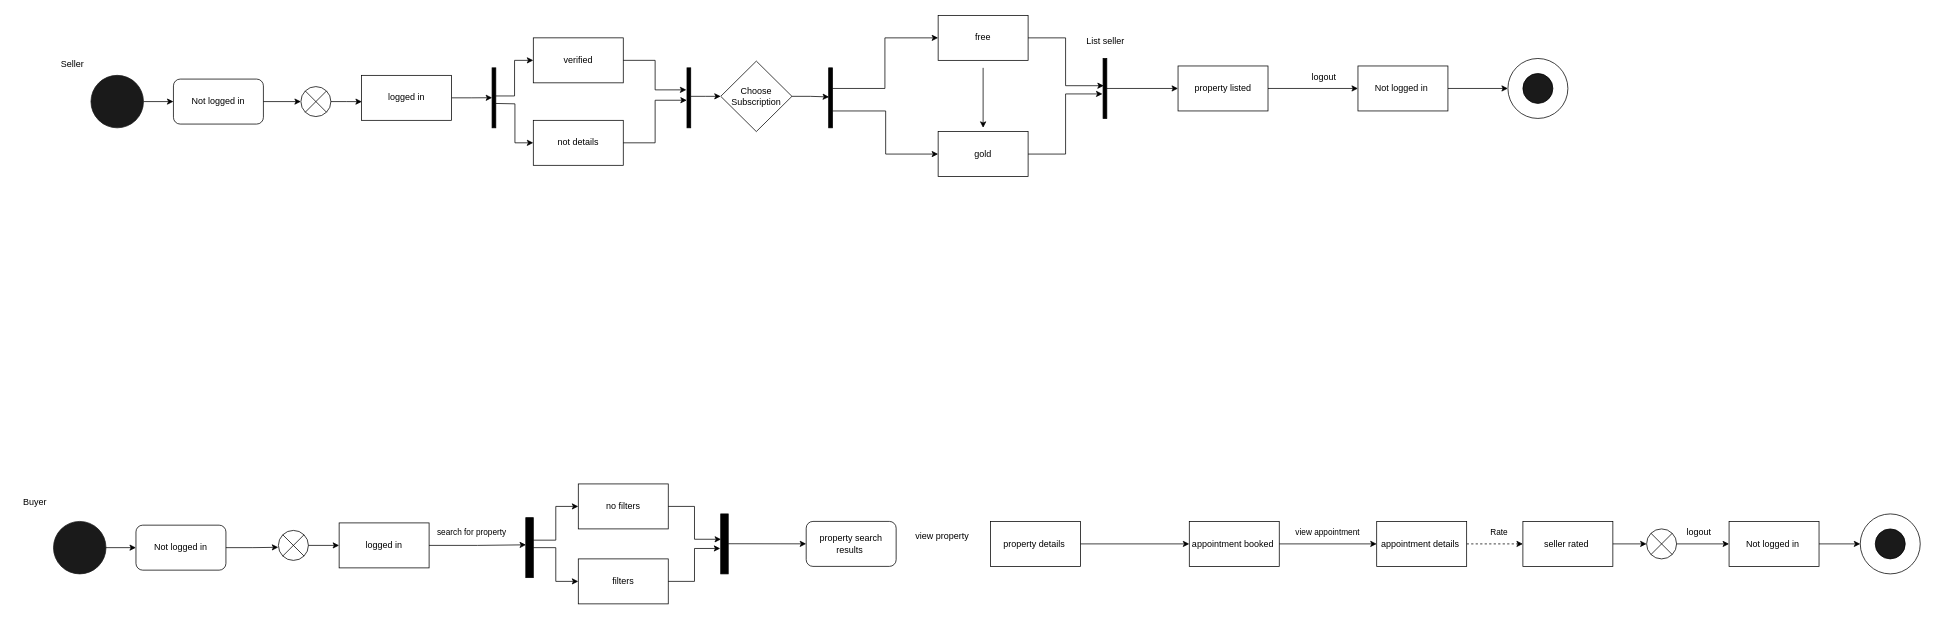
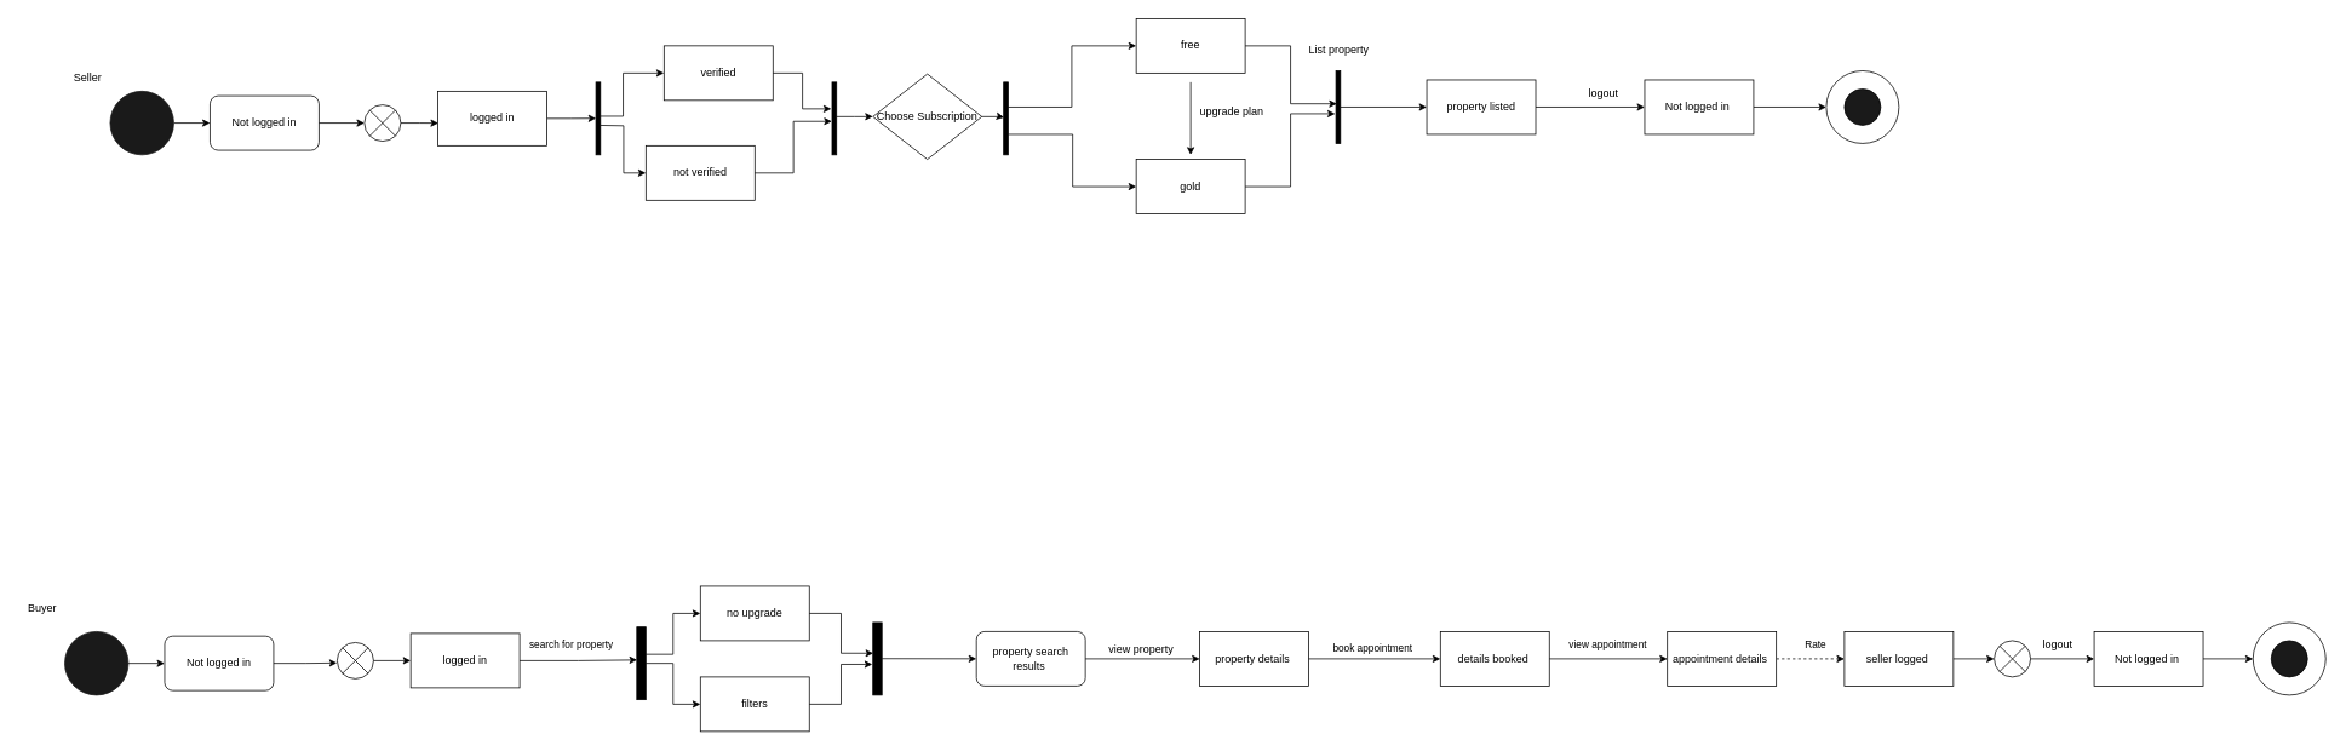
  <mxCell id="0" />
  <mxCell id="1" parent="0" />
  <mxCell id="2" value="free" style="rounded=0;whiteSpace=wrap;html=1;" parent="1" vertex="1"><mxGeometry x="1250" y="20" width="120" height="60" as="geometry" /></mxCell>
  <mxCell id="3" value="gold" style="rounded=0;whiteSpace=wrap;html=1;" parent="1" vertex="1"><mxGeometry x="1250" y="175" width="120" height="60" as="geometry" /></mxCell>
  <mxCell id="4" value="" style="endArrow=classic;html=1;rounded=0;" parent="1" edge="1"><mxGeometry width="50" height="50" relative="1" as="geometry"><mxPoint x="1310" y="90" as="sourcePoint" /><mxPoint x="1310" y="170" as="targetPoint" /></mxGeometry></mxCell>
  <mxCell id="5" value="logout" style="text;html=1;align=center;verticalAlign=middle;whiteSpace=wrap;rounded=0;" parent="1" vertex="1"><mxGeometry x="1735" y="87.5" width="60" height="30" as="geometry" /></mxCell>
  <mxCell id="6" style="edgeStyle=orthogonalEdgeStyle;rounded=0;orthogonalLoop=1;jettySize=auto;html=1;entryX=0;entryY=0.5;entryDx=0;entryDy=0;" parent="1" source="7" target="78" edge="1"><mxGeometry relative="1" as="geometry" /></mxCell>
  <mxCell id="7" value="Not logged in&amp;nbsp;" style="rounded=0;whiteSpace=wrap;html=1;" parent="1" vertex="1"><mxGeometry x="1810" y="87.5" width="120" height="60" as="geometry" /></mxCell>
  <mxCell id="8" style="edgeStyle=orthogonalEdgeStyle;rounded=0;orthogonalLoop=1;jettySize=auto;html=1;entryX=0;entryY=0.5;entryDx=0;entryDy=0;" parent="1" source="9" target="10" edge="1"><mxGeometry relative="1" as="geometry"><mxPoint x="180" y="155" as="targetPoint" /><Array as="points"><mxPoint x="180" y="100" /><mxPoint x="180" y="135" /></Array></mxGeometry></mxCell>
  <mxCell id="9" value="" style="ellipse;whiteSpace=wrap;html=1;aspect=fixed;strokeColor=#1A1A1A;fillColor=#1A1A1A;" parent="1" vertex="1"><mxGeometry x="120" y="100" width="70" height="70" as="geometry" /></mxCell>
  <mxCell id="10" value="Not logged in" style="rounded=1;whiteSpace=wrap;html=1;" parent="1" vertex="1"><mxGeometry x="230" y="105" width="120" height="60" as="geometry" /></mxCell>
  <mxCell id="11" style="edgeStyle=orthogonalEdgeStyle;rounded=0;orthogonalLoop=1;jettySize=auto;html=1;exitX=1;exitY=0.5;exitDx=0;exitDy=0;entryX=0.025;entryY=0.498;entryDx=0;entryDy=0;entryPerimeter=0;" parent="1" source="12" target="80" edge="1"><mxGeometry relative="1" as="geometry"><mxPoint x="650" y="137.283" as="targetPoint" /></mxGeometry></mxCell>
  <mxCell id="12" value="logged in" style="rounded=0;whiteSpace=wrap;html=1;" parent="1" vertex="1"><mxGeometry x="481" y="100" width="120" height="60" as="geometry" /></mxCell>
- <mxCell id="13" value="Choose Subscription" style="rhombus;whiteSpace=wrap;html=1;" parent="1" vertex="1"><mxGeometry x="960" y="81" width="95" height="94" as="geometry" /></mxCell>
- <mxCell id="15" value="List seller" style="text;html=1;align=center;verticalAlign=middle;resizable=0;points=[];autosize=1;strokeColor=none;fillColor=none;" parent="1" vertex="1"><mxGeometry x="1427.5" y="40" width="90" height="30" as="geometry" /></mxCell>
+ <mxCell id="13" value="Choose Subscription" style="rhombus;whiteSpace=wrap;html=1;" parent="1" vertex="1"><mxGeometry x="960" y="81" width="120" height="94" as="geometry" /></mxCell>
+ <mxCell id="14" value="upgrade plan&lt;div&gt;&lt;br&gt;&lt;/div&gt;" style="text;html=1;align=center;verticalAlign=middle;resizable=0;points=[];autosize=1;strokeColor=none;fillColor=none;" parent="1" vertex="1"><mxGeometry x="1310" y="110" width="90" height="40" as="geometry" /></mxCell>
+ <mxCell id="15" value="List property" style="text;html=1;align=center;verticalAlign=middle;resizable=0;points=[];autosize=1;strokeColor=none;fillColor=none;" parent="1" vertex="1"><mxGeometry x="1427.5" y="40" width="90" height="30" as="geometry" /></mxCell>
  <mxCell id="16" style="edgeStyle=orthogonalEdgeStyle;rounded=0;orthogonalLoop=1;jettySize=auto;html=1;entryX=0;entryY=0.5;entryDx=0;entryDy=0;" parent="1" source="17" target="7" edge="1"><mxGeometry relative="1" as="geometry" /></mxCell>
  <mxCell id="17" value="property listed" style="whiteSpace=wrap;html=1;" parent="1" vertex="1"><mxGeometry x="1570" y="87.5" width="120" height="60" as="geometry" /></mxCell>
  <mxCell id="18" style="edgeStyle=orthogonalEdgeStyle;rounded=0;orthogonalLoop=1;jettySize=auto;html=1;entryX=0;entryY=0.5;entryDx=0;entryDy=0;" parent="1" source="19" target="17" edge="1"><mxGeometry relative="1" as="geometry" /></mxCell>
  <mxCell id="19" value="" style="html=1;points=[];perimeter=orthogonalPerimeter;fillColor=strokeColor;" parent="1" vertex="1"><mxGeometry x="1470" y="77.5" width="5" height="80" as="geometry" /></mxCell>
  <mxCell id="20" style="edgeStyle=orthogonalEdgeStyle;rounded=0;orthogonalLoop=1;jettySize=auto;html=1;entryX=0.2;entryY=0.454;entryDx=0;entryDy=0;entryPerimeter=0;" parent="1" source="2" target="19" edge="1"><mxGeometry relative="1" as="geometry" /></mxCell>
  <mxCell id="21" style="edgeStyle=orthogonalEdgeStyle;rounded=0;orthogonalLoop=1;jettySize=auto;html=1;entryX=0;entryY=0.5;entryDx=0;entryDy=0;" parent="1" source="23" target="2" edge="1"><mxGeometry relative="1" as="geometry"><Array as="points"><mxPoint x="1179" y="117.5" /><mxPoint x="1179" y="50.5" /></Array></mxGeometry></mxCell>
  <mxCell id="22" style="edgeStyle=orthogonalEdgeStyle;rounded=0;orthogonalLoop=1;jettySize=auto;html=1;entryX=0;entryY=0.5;entryDx=0;entryDy=0;" parent="1" source="23" target="3" edge="1"><mxGeometry relative="1" as="geometry"><Array as="points"><mxPoint x="1180" y="147.5" /><mxPoint x="1180" y="205.5" /></Array></mxGeometry></mxCell>
  <mxCell id="23" value="" style="html=1;points=[];perimeter=orthogonalPerimeter;fillColor=strokeColor;" parent="1" vertex="1"><mxGeometry x="1104" y="90" width="5" height="80" as="geometry" /></mxCell>
  <mxCell id="24" style="edgeStyle=orthogonalEdgeStyle;rounded=0;orthogonalLoop=1;jettySize=auto;html=1;entryX=0;entryY=0.5;entryDx=0;entryDy=0;" parent="1" target="26" edge="1"><mxGeometry relative="1" as="geometry"><mxPoint x="660" y="127.5" as="sourcePoint" /><Array as="points"><mxPoint x="685" y="127.5" /><mxPoint x="685" y="79.5" /></Array></mxGeometry></mxCell>
  <mxCell id="25" style="edgeStyle=orthogonalEdgeStyle;rounded=0;orthogonalLoop=1;jettySize=auto;html=1;entryX=0;entryY=0.5;entryDx=0;entryDy=0;" parent="1" target="27" edge="1"><mxGeometry relative="1" as="geometry"><mxPoint x="660" y="137.5" as="sourcePoint" /></mxGeometry></mxCell>
- <mxCell id="26" value="verified" style="rounded=0;whiteSpace=wrap;html=1;" parent="1" vertex="1"><mxGeometry x="710" y="50" width="120" height="60" as="geometry" /></mxCell>
- <mxCell id="27" value="not details" style="rounded=0;whiteSpace=wrap;html=1;" parent="1" vertex="1"><mxGeometry x="710" y="160" width="120" height="60" as="geometry" /></mxCell>
+ <mxCell id="26" value="verified" style="rounded=0;whiteSpace=wrap;html=1;" parent="1" vertex="1"><mxGeometry x="730" y="50" width="120" height="60" as="geometry" /></mxCell>
+ <mxCell id="27" value="not verified" style="rounded=0;whiteSpace=wrap;html=1;" parent="1" vertex="1"><mxGeometry x="710" y="160" width="120" height="60" as="geometry" /></mxCell>
  <mxCell id="28" style="edgeStyle=orthogonalEdgeStyle;rounded=0;orthogonalLoop=1;jettySize=auto;html=1;entryX=0;entryY=0.5;entryDx=0;entryDy=0;" parent="1" source="29" target="13" edge="1"><mxGeometry relative="1" as="geometry"><Array as="points"><mxPoint x="940" y="127.5" /></Array></mxGeometry></mxCell>
  <mxCell id="29" value="" style="html=1;points=[];perimeter=orthogonalPerimeter;fillColor=strokeColor;" parent="1" vertex="1"><mxGeometry x="915" y="90" width="5" height="80" as="geometry" /></mxCell>
  <mxCell id="30" value="&lt;span style=&quot;color: rgb(0, 0, 0); font-family: Helvetica; font-size: 11px; font-style: normal; font-variant-ligatures: normal; font-variant-caps: normal; font-weight: 400; letter-spacing: normal; orphans: 2; text-align: center; text-indent: 0px; text-transform: none; widows: 2; word-spacing: 0px; -webkit-text-stroke-width: 0px; white-space: nowrap; background-color: rgb(255, 255, 255); text-decoration-thickness: initial; text-decoration-style: initial; text-decoration-color: initial; float: none; display: inline !important;&quot;&gt;search for property&amp;nbsp;&lt;/span&gt;" style="text;whiteSpace=wrap;html=1;" parent="1" vertex="1"><mxGeometry x="580" y="695" width="70" height="40" as="geometry" /></mxCell>
  <mxCell id="31" value="property details&amp;nbsp;" style="rounded=0;whiteSpace=wrap;html=1;" parent="1" vertex="1"><mxGeometry x="1320" y="695" width="120" height="60" as="geometry" /></mxCell>
  <mxCell id="32" value="" style="endArrow=classic;html=1;rounded=0;exitX=1;exitY=0.5;exitDx=0;exitDy=0;entryX=0;entryY=0.5;entryDx=0;entryDy=0;" parent="1" source="31" target="34" edge="1"><mxGeometry width="50" height="50" relative="1" as="geometry"><mxPoint x="1435" y="720" as="sourcePoint" /><mxPoint x="1585" y="720" as="targetPoint" /></mxGeometry></mxCell>
- <mxCell id="34" value="appointment booked&amp;nbsp;" style="rounded=0;whiteSpace=wrap;html=1;" parent="1" vertex="1"><mxGeometry x="1585" y="695" width="120" height="60" as="geometry" /></mxCell>
+ <mxCell id="33" value="&lt;span style=&quot;color: rgb(0, 0, 0); font-family: Helvetica; font-size: 11px; font-style: normal; font-variant-ligatures: normal; font-variant-caps: normal; font-weight: 400; letter-spacing: normal; orphans: 2; text-align: center; text-indent: 0px; text-transform: none; widows: 2; word-spacing: 0px; -webkit-text-stroke-width: 0px; white-space: nowrap; background-color: rgb(255, 255, 255); text-decoration-thickness: initial; text-decoration-style: initial; text-decoration-color: initial; float: none; display: inline !important;&quot;&gt;book appointment&lt;/span&gt;" style="text;whiteSpace=wrap;html=1;" parent="1" vertex="1"><mxGeometry x="1465" y="700" width="70" height="40" as="geometry" /></mxCell>
+ <mxCell id="34" value="details booked&amp;nbsp;" style="rounded=0;whiteSpace=wrap;html=1;" parent="1" vertex="1"><mxGeometry x="1585" y="695" width="120" height="60" as="geometry" /></mxCell>
  <mxCell id="35" value="" style="endArrow=classic;html=1;rounded=0;exitX=1;exitY=0.5;exitDx=0;exitDy=0;entryX=0;entryY=0.5;entryDx=0;entryDy=0;" parent="1" source="34" target="38" edge="1"><mxGeometry width="50" height="50" relative="1" as="geometry"><mxPoint x="1735" y="740" as="sourcePoint" /><mxPoint x="1835" y="720" as="targetPoint" /></mxGeometry></mxCell>
  <mxCell id="36" value="&lt;span style=&quot;color: rgb(0, 0, 0); font-family: Helvetica; font-size: 11px; font-style: normal; font-variant-ligatures: normal; font-variant-caps: normal; font-weight: 400; letter-spacing: normal; orphans: 2; text-align: center; text-indent: 0px; text-transform: none; widows: 2; word-spacing: 0px; -webkit-text-stroke-width: 0px; white-space: nowrap; background-color: rgb(255, 255, 255); text-decoration-thickness: initial; text-decoration-style: initial; text-decoration-color: initial; float: none; display: inline !important;&quot;&gt;view appointment&lt;/span&gt;" style="text;whiteSpace=wrap;html=1;" parent="1" vertex="1"><mxGeometry x="1725" y="695" width="70" height="40" as="geometry" /></mxCell>
  <mxCell id="37" style="edgeStyle=orthogonalEdgeStyle;rounded=0;orthogonalLoop=1;jettySize=auto;html=1;entryX=0;entryY=0.5;entryDx=0;entryDy=0;dashed=1;" parent="1" source="38" target="40" edge="1"><mxGeometry relative="1" as="geometry" /></mxCell>
  <mxCell id="38" value="appointment details&amp;nbsp;" style="rounded=0;whiteSpace=wrap;html=1;" parent="1" vertex="1"><mxGeometry x="1835" y="695" width="120" height="60" as="geometry" /></mxCell>
  <mxCell id="39" value="&lt;div style=&quot;text-align: center;&quot;&gt;&lt;span style=&quot;font-size: 11px; text-wrap-mode: nowrap; background-color: rgb(255, 255, 255);&quot;&gt;Rate&lt;/span&gt;&lt;/div&gt;" style="text;whiteSpace=wrap;html=1;" parent="1" vertex="1"><mxGeometry x="1985" y="695" width="35" height="40" as="geometry" /></mxCell>
- <mxCell id="40" value="seller rated&amp;nbsp;" style="rounded=0;whiteSpace=wrap;html=1;" parent="1" vertex="1"><mxGeometry x="2030" y="695" width="120" height="60" as="geometry" /></mxCell>
+ <mxCell id="40" value="seller logged&amp;nbsp;" style="rounded=0;whiteSpace=wrap;html=1;" parent="1" vertex="1"><mxGeometry x="2030" y="695" width="120" height="60" as="geometry" /></mxCell>
  <mxCell id="41" style="edgeStyle=orthogonalEdgeStyle;rounded=0;orthogonalLoop=1;jettySize=auto;html=1;entryX=0;entryY=0.5;entryDx=0;entryDy=0;" parent="1" source="42" target="43" edge="1"><mxGeometry relative="1" as="geometry"><mxPoint x="130" y="750" as="targetPoint" /><Array as="points"><mxPoint x="130" y="695" /><mxPoint x="130" y="730" /></Array></mxGeometry></mxCell>
  <mxCell id="42" value="" style="ellipse;whiteSpace=wrap;html=1;aspect=fixed;strokeColor=#1A1A1A;fillColor=#1A1A1A;" parent="1" vertex="1"><mxGeometry x="70" y="695" width="70" height="70" as="geometry" /></mxCell>
  <mxCell id="43" value="Not logged in" style="rounded=1;whiteSpace=wrap;html=1;" parent="1" vertex="1"><mxGeometry x="180" y="700" width="120" height="60" as="geometry" /></mxCell>
  <mxCell id="44" value="logged in" style="rounded=0;whiteSpace=wrap;html=1;" parent="1" vertex="1"><mxGeometry x="451" y="697" width="120" height="60" as="geometry" /></mxCell>
  <mxCell id="45" style="edgeStyle=orthogonalEdgeStyle;rounded=0;orthogonalLoop=1;jettySize=auto;html=1;entryX=0;entryY=0.5;entryDx=0;entryDy=0;" parent="1" source="47" target="49" edge="1"><mxGeometry relative="1" as="geometry"><Array as="points"><mxPoint x="740" y="720" /><mxPoint x="740" y="675" /></Array></mxGeometry></mxCell>
  <mxCell id="46" style="edgeStyle=orthogonalEdgeStyle;rounded=0;orthogonalLoop=1;jettySize=auto;html=1;entryX=0;entryY=0.5;entryDx=0;entryDy=0;" parent="1" source="47" target="48" edge="1"><mxGeometry relative="1" as="geometry" /></mxCell>
  <mxCell id="47" value="" style="html=1;points=[];perimeter=orthogonalPerimeter;fillColor=strokeColor;" parent="1" vertex="1"><mxGeometry x="700" y="690" width="10" height="80" as="geometry" /></mxCell>
  <mxCell id="48" value="filters" style="rounded=0;whiteSpace=wrap;html=1;" parent="1" vertex="1"><mxGeometry x="770" y="745" width="120" height="60" as="geometry" /></mxCell>
- <mxCell id="49" value="no filters" style="rounded=0;whiteSpace=wrap;html=1;" parent="1" vertex="1"><mxGeometry x="770" y="645" width="120" height="60" as="geometry" /></mxCell>
+ <mxCell id="49" value="no upgrade" style="rounded=0;whiteSpace=wrap;html=1;" parent="1" vertex="1"><mxGeometry x="770" y="645" width="120" height="60" as="geometry" /></mxCell>
  <mxCell id="50" value="" style="html=1;points=[];perimeter=orthogonalPerimeter;fillColor=strokeColor;" parent="1" vertex="1"><mxGeometry x="960" y="685" width="10" height="80" as="geometry" /></mxCell>
  <mxCell id="51" value="property search results&amp;nbsp;" style="whiteSpace=wrap;html=1;rounded=1;" parent="1" vertex="1"><mxGeometry x="1074" y="695" width="120" height="60" as="geometry" /></mxCell>
  <mxCell id="52" value="" style="endArrow=classic;html=1;rounded=0;" parent="1" target="51" edge="1"><mxGeometry width="50" height="50" relative="1" as="geometry"><mxPoint x="970" y="724.78" as="sourcePoint" /><mxPoint x="1050" y="725.22" as="targetPoint" /></mxGeometry></mxCell>
  <mxCell id="53" value="view property" style="text;html=1;align=center;verticalAlign=middle;resizable=0;points=[];autosize=1;strokeColor=none;fillColor=none;" parent="1" vertex="1"><mxGeometry x="1210" y="700" width="90" height="30" as="geometry" /></mxCell>
+ <mxCell id="54" value="" style="endArrow=classic;html=1;rounded=0;entryX=0;entryY=0.5;entryDx=0;entryDy=0;exitX=1;exitY=0.5;exitDx=0;exitDy=0;" parent="1" source="51" target="31" edge="1"><mxGeometry width="50" height="50" relative="1" as="geometry"><mxPoint x="1195" y="718.89" as="sourcePoint" /><mxPoint x="1275" y="719.33" as="targetPoint" /></mxGeometry></mxCell>
  <mxCell id="55" value="logout" style="text;html=1;align=center;verticalAlign=middle;whiteSpace=wrap;rounded=0;" parent="1" vertex="1"><mxGeometry x="2235" y="695" width="60" height="30" as="geometry" /></mxCell>
  <mxCell id="56" style="edgeStyle=orthogonalEdgeStyle;rounded=0;orthogonalLoop=1;jettySize=auto;html=1;entryX=0;entryY=0.5;entryDx=0;entryDy=0;" parent="1" source="57" target="64" edge="1"><mxGeometry relative="1" as="geometry" /></mxCell>
  <mxCell id="57" value="Not logged in&amp;nbsp;" style="rounded=0;whiteSpace=wrap;html=1;" parent="1" vertex="1"><mxGeometry x="2305" y="695" width="120" height="60" as="geometry" /></mxCell>
  <mxCell id="58" value="" style="verticalLabelPosition=bottom;verticalAlign=top;html=1;shape=mxgraph.flowchart.or;" parent="1" vertex="1"><mxGeometry x="370" y="707" width="40" height="40" as="geometry" /></mxCell>
  <mxCell id="59" value="" style="verticalLabelPosition=bottom;verticalAlign=top;html=1;shape=mxgraph.flowchart.or;" parent="1" vertex="1"><mxGeometry x="400" y="115" width="40" height="40" as="geometry" /></mxCell>
  <mxCell id="60" style="edgeStyle=orthogonalEdgeStyle;rounded=0;orthogonalLoop=1;jettySize=auto;html=1;entryX=0;entryY=0.5;entryDx=0;entryDy=0;" parent="1" source="61" target="57" edge="1"><mxGeometry relative="1" as="geometry" /></mxCell>
  <mxCell id="61" value="" style="verticalLabelPosition=bottom;verticalAlign=top;html=1;shape=mxgraph.flowchart.or;" parent="1" vertex="1"><mxGeometry x="2195" y="705" width="40" height="40" as="geometry" /></mxCell>
  <mxCell id="62" style="edgeStyle=orthogonalEdgeStyle;rounded=0;orthogonalLoop=1;jettySize=auto;html=1;entryX=0;entryY=0.5;entryDx=0;entryDy=0;entryPerimeter=0;" parent="1" source="40" target="61" edge="1"><mxGeometry relative="1" as="geometry" /></mxCell>
  <mxCell id="63" value="" style="group" parent="1" vertex="1" connectable="0"><mxGeometry x="2480" y="685" width="80" height="80" as="geometry" /></mxCell>
  <mxCell id="64" value="" style="ellipse;whiteSpace=wrap;html=1;aspect=fixed;" parent="63" vertex="1"><mxGeometry width="80" height="80" as="geometry" /></mxCell>
  <mxCell id="65" value="" style="ellipse;whiteSpace=wrap;html=1;aspect=fixed;fillColor=#1A1A1A;" parent="63" vertex="1"><mxGeometry x="20" y="20" width="40" height="40" as="geometry" /></mxCell>
  <mxCell id="66" style="edgeStyle=orthogonalEdgeStyle;rounded=0;orthogonalLoop=1;jettySize=auto;html=1;entryX=0;entryY=0.5;entryDx=0;entryDy=0;" parent="1" source="58" target="44" edge="1"><mxGeometry relative="1" as="geometry" /></mxCell>
  <mxCell id="67" style="edgeStyle=orthogonalEdgeStyle;rounded=0;orthogonalLoop=1;jettySize=auto;html=1;entryX=-0.062;entryY=0.576;entryDx=0;entryDy=0;entryPerimeter=0;" parent="1" source="48" target="50" edge="1"><mxGeometry relative="1" as="geometry" /></mxCell>
  <mxCell id="68" style="edgeStyle=orthogonalEdgeStyle;rounded=0;orthogonalLoop=1;jettySize=auto;html=1;entryX=0.044;entryY=0.423;entryDx=0;entryDy=0;entryPerimeter=0;" parent="1" source="49" target="50" edge="1"><mxGeometry relative="1" as="geometry" /></mxCell>
  <mxCell id="69" style="edgeStyle=orthogonalEdgeStyle;rounded=0;orthogonalLoop=1;jettySize=auto;html=1;entryX=0.031;entryY=0.453;entryDx=0;entryDy=0;entryPerimeter=0;" parent="1" source="44" target="47" edge="1"><mxGeometry relative="1" as="geometry" /></mxCell>
  <mxCell id="70" style="edgeStyle=orthogonalEdgeStyle;rounded=0;orthogonalLoop=1;jettySize=auto;html=1;entryX=-0.005;entryY=0.563;entryDx=0;entryDy=0;entryPerimeter=0;" parent="1" source="43" target="58" edge="1"><mxGeometry relative="1" as="geometry" /></mxCell>
  <mxCell id="71" value="Buyer" style="text;html=1;align=center;verticalAlign=middle;resizable=0;points=[];autosize=1;strokeColor=none;fillColor=none;" parent="1" vertex="1"><mxGeometry x="20" y="655" width="50" height="30" as="geometry" /></mxCell>
  <mxCell id="72" value="Seller" style="text;html=1;align=center;verticalAlign=middle;resizable=0;points=[];autosize=1;strokeColor=none;fillColor=none;" parent="1" vertex="1"><mxGeometry x="70" y="70" width="50" height="30" as="geometry" /></mxCell>
  <mxCell id="73" style="edgeStyle=orthogonalEdgeStyle;rounded=0;orthogonalLoop=1;jettySize=auto;html=1;entryX=-0.169;entryY=0.367;entryDx=0;entryDy=0;entryPerimeter=0;" parent="1" source="26" target="29" edge="1"><mxGeometry relative="1" as="geometry" /></mxCell>
  <mxCell id="74" style="edgeStyle=orthogonalEdgeStyle;rounded=0;orthogonalLoop=1;jettySize=auto;html=1;entryX=-0.046;entryY=0.54;entryDx=0;entryDy=0;entryPerimeter=0;" parent="1" source="27" target="29" edge="1"><mxGeometry relative="1" as="geometry" /></mxCell>
  <mxCell id="75" style="edgeStyle=orthogonalEdgeStyle;rounded=0;orthogonalLoop=1;jettySize=auto;html=1;entryX=0.101;entryY=0.485;entryDx=0;entryDy=0;entryPerimeter=0;" parent="1" source="13" target="23" edge="1"><mxGeometry relative="1" as="geometry" /></mxCell>
  <mxCell id="76" style="edgeStyle=orthogonalEdgeStyle;rounded=0;orthogonalLoop=1;jettySize=auto;html=1;entryX=-0.164;entryY=0.591;entryDx=0;entryDy=0;entryPerimeter=0;" parent="1" source="3" target="19" edge="1"><mxGeometry relative="1" as="geometry" /></mxCell>
  <mxCell id="77" value="" style="group" parent="1" vertex="1" connectable="0"><mxGeometry x="2010" y="77.5" width="80" height="80" as="geometry" /></mxCell>
  <mxCell id="78" value="" style="ellipse;whiteSpace=wrap;html=1;aspect=fixed;" parent="77" vertex="1"><mxGeometry width="80" height="80" as="geometry" /></mxCell>
  <mxCell id="79" value="" style="ellipse;whiteSpace=wrap;html=1;aspect=fixed;fillColor=#1A1A1A;" parent="77" vertex="1"><mxGeometry x="20" y="20" width="40" height="40" as="geometry" /></mxCell>
  <mxCell id="80" value="" style="html=1;points=[];perimeter=orthogonalPerimeter;fillColor=strokeColor;" parent="1" vertex="1"><mxGeometry x="655" y="90" width="5" height="80" as="geometry" /></mxCell>
  <mxCell id="81" style="edgeStyle=orthogonalEdgeStyle;rounded=0;orthogonalLoop=1;jettySize=auto;html=1;entryX=0;entryY=0.5;entryDx=0;entryDy=0;entryPerimeter=0;" parent="1" source="10" target="59" edge="1"><mxGeometry relative="1" as="geometry" /></mxCell>
  <mxCell id="82" style="edgeStyle=orthogonalEdgeStyle;rounded=0;orthogonalLoop=1;jettySize=auto;html=1;entryX=0.003;entryY=0.585;entryDx=0;entryDy=0;entryPerimeter=0;" parent="1" source="59" target="12" edge="1"><mxGeometry relative="1" as="geometry" /></mxCell>
